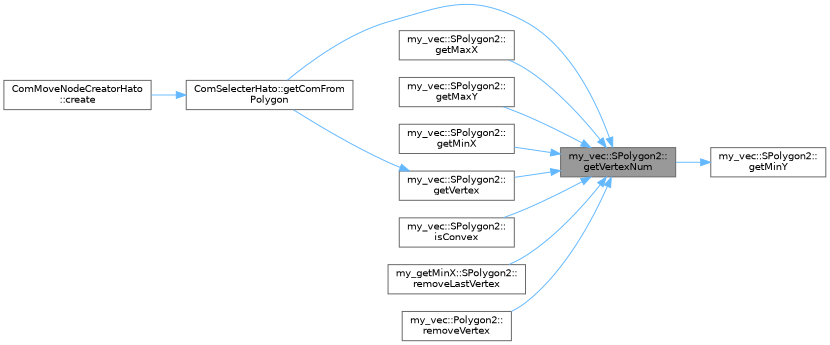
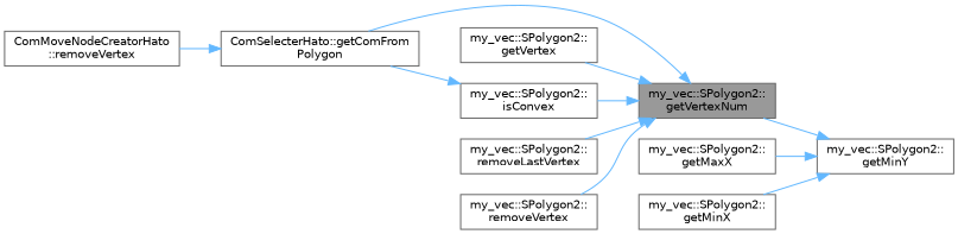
  digraph {
    rankdir=RL
    node [color=grey40 fillcolor=white fontname=Helvetica fontsize=10 shape=box style=filled]
    edge [color=steelblue1 dir=back fontname=Helvetica fontsize=10 labelfontname=Helvetica labelfontsize=10 style=solid]
    n1 [color=gray40 fillcolor=grey60 fontcolor=black height=0.2 label="my_vec::SPolygon2::\lgetVertexNum" width=0.4]
    n2 [height=0.2 label="ComSelecterHato::getComFrom\lPolygon" width=0.4]
    n3 [height=0.2 label="my_vec::SPolygon2::\lgetMaxX" width=0.4]
-   n4 [height=0.2 label="my_vec::SPolygon2::\lgetMaxY" width=0.4]
    n5 [height=0.2 label="my_vec::SPolygon2::\lgetMinX" width=0.4]
    n6 [height=0.2 label="my_vec::SPolygon2::\lgetVertex" width=0.4]
    n7 [height=0.2 label="my_vec::SPolygon2::\lisConvex" width=0.4]
-   n8 [height=0.2 label="my_getMinX::SPolygon2::\lremoveLastVertex" width=0.4]
-   n9 [height=0.2 label="my_vec::Polygon2::\lremoveVertex" width=0.4]
-   n10 [height=0.2 label="ComMoveNodeCreatorHato\l::create" width=0.4]
+   n8 [height=0.2 label="my_vec::SPolygon2::\lremoveLastVertex" width=0.4]
+   n9 [height=0.2 label="my_vec::SPolygon2::\lremoveVertex" width=0.4]
+   n10 [height=0.2 label="ComMoveNodeCreatorHato\l::removeVertex" width=0.4]
    n11 [height=0.2 label="my_vec::SPolygon2::\lgetMinY" width=0.4]
    n1 -> n2
-   n1 -> n3
-   n1 -> n4
-   n1 -> n5
+   n11 -> n3
+   n11 -> n5
    n1 -> n6
    n1 -> n7
    n1 -> n8
    n1 -> n9
    n2 -> n10
-   n6 -> n2
+   n7 -> n2
    n11 -> n1
  }
